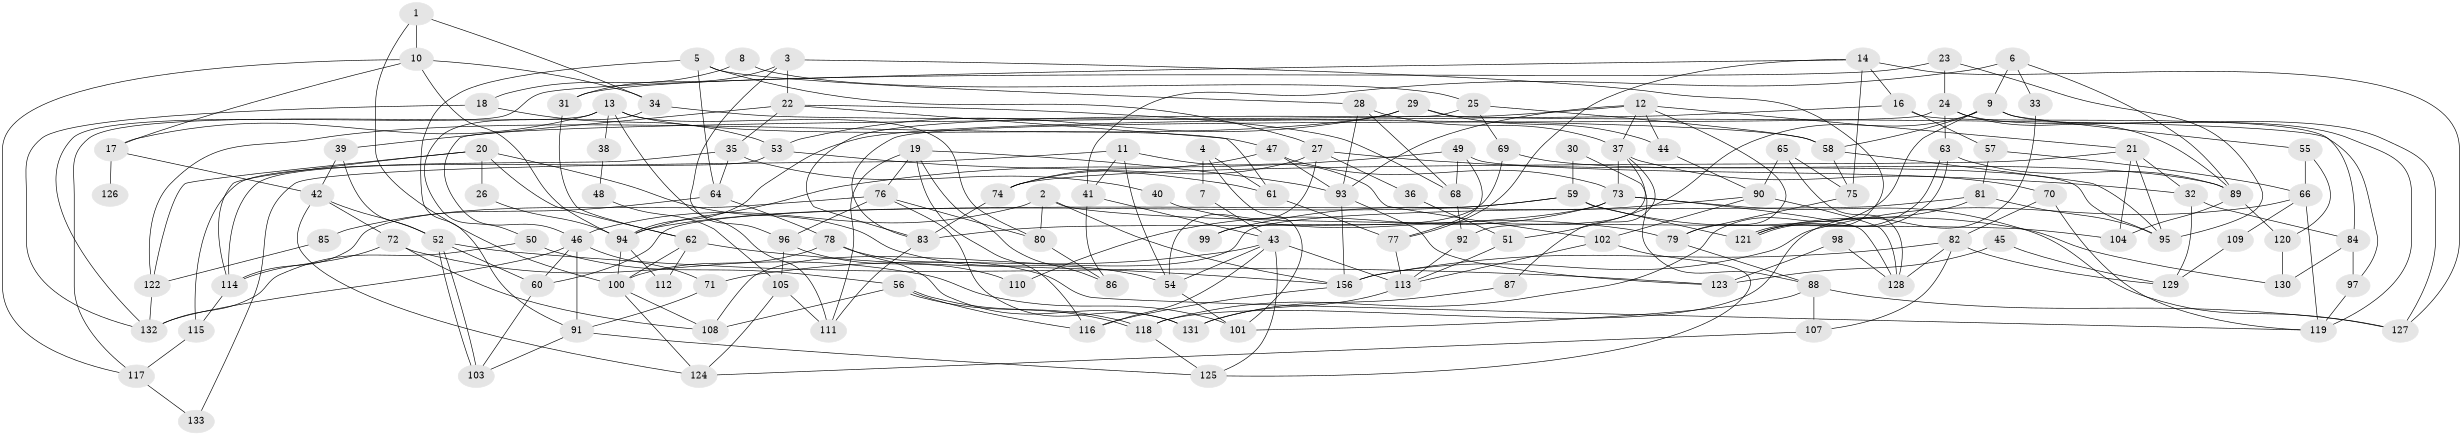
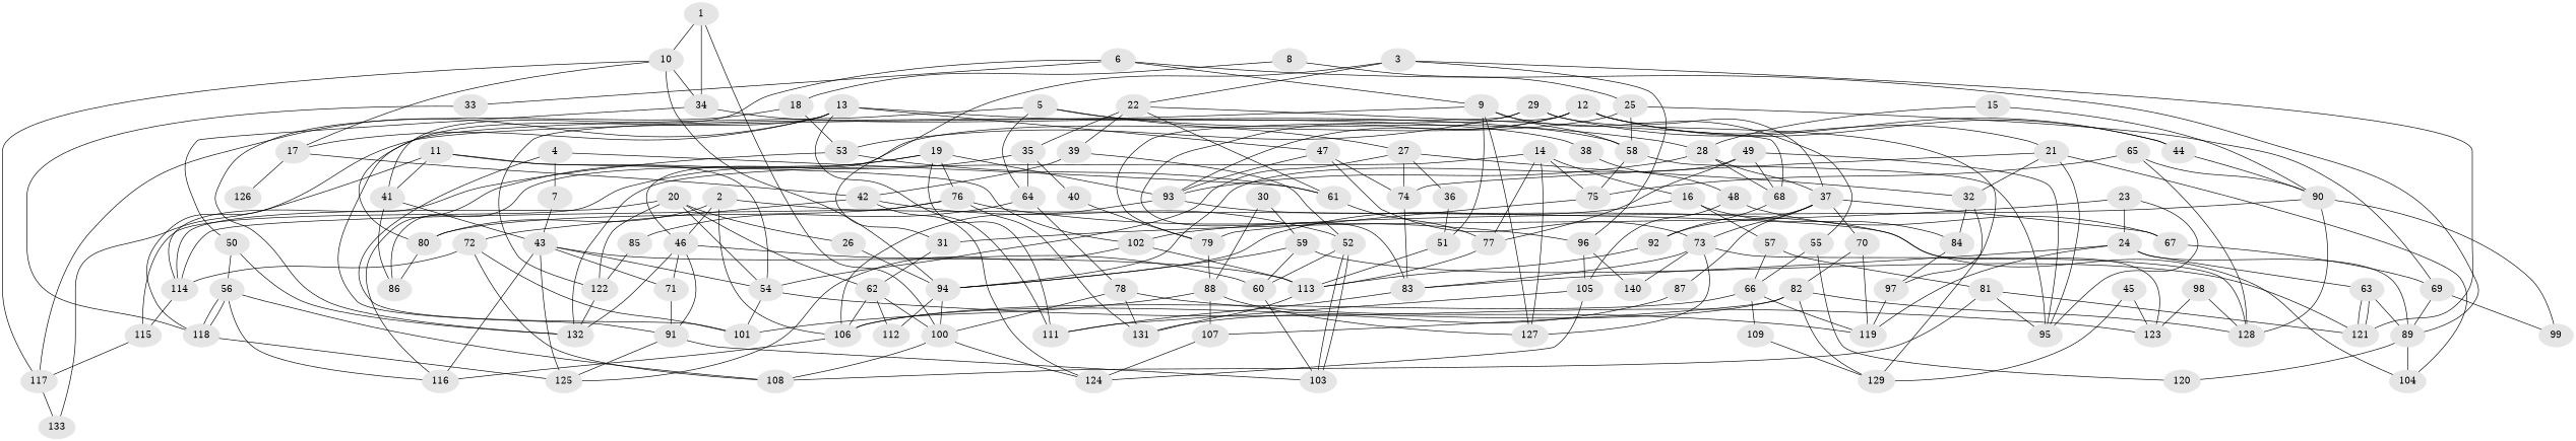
  graph {
    node [color=gray90 style=filled]
    1
    10
    34
    100
    17
    94
    117
    58
    50
    124
    108
    2
    46
    80
    104
-   106 [label=156]
+   106
    91
    132
    71
    60
    86
    116
    3
    22
    31
    96
    121
    61
    35
    39
    68
    62
    105
-   110
+   110 [label=140]
    4
    7
    101
    43
    77
    5
    27
    28
    64
    54
    32
    74
    36
    37
    93
    78
    85
    125
    103
    6
    9
    33
    41
    89
    51
    55
    118
    127
    120
    113
    8
    18
    25
    53
    69
    66
    75
    95
    126
    42
    112
    133
    11
    102
    123
    12
    21
    44
    79
    83
+   67
    70
    73
    87
    92
    90
    88
    111
    13
    38
    47
    48
    14
    16
    57
    84
+   15
    128
    99
    81
    97
-   130
    52
    72
    114
    19
    76
    131
    20
    26
    122
    115
    129
    40
    23
    24
    63
    119
    29
    30
    59
    107
    56
    82
    45
    49
    109
    65
    98
    1 -- 10
    1 -- 34
    1 -- 100
    10 -- 34
    10 -- 17
    10 -- 94
    10 -- 117
    34 -- 58
    34 -- 50
    100 -- 124
    100 -- 108
    17 -- 126
    17 -- 42
    94 -- 100
    94 -- 112
    117 -- 133
    58 -- 75
    58 -- 95
    50 -- 132
    50 -- 56
    2 -- 46
    2 -- 80
    2 -- 104
    2 -- 106
    46 -- 91
    46 -- 132
    46 -- 71
    46 -- 60
    80 -- 86
    106 -- 116
    91 -- 125
    91 -- 103
    71 -- 91
    60 -- 103
    3 -- 22
    3 -- 31
    3 -- 96
    3 -- 121
    22 -- 61
    22 -- 35
    22 -- 39
    22 -- 68
    31 -- 62
    96 -- 105
    96 -- 110
    61 -- 77
    35 -- 64
    35 -- 115
    35 -- 40
    39 -- 42
    39 -- 52
    68 -- 92
    62 -- 100
    62 -- 106
    62 -- 112
    105 -- 124
    105 -- 111
    4 -- 61
    4 -- 7
    4 -- 101
    7 -- 43
    43 -- 71
    43 -- 116
    43 -- 54
    43 -- 125
    43 -- 113
    77 -- 113
    5 -- 91
    5 -- 27
    5 -- 28
    5 -- 64
    27 -- 54
    27 -- 32
    27 -- 74
    27 -- 36
    28 -- 68
    28 -- 37
    28 -- 93
    64 -- 78
    64 -- 85
    54 -- 101
-   52 -- 123
+   54 -- 123
    32 -- 84
    32 -- 129
    74 -- 83
    36 -- 51
+   37 -- 67
    37 -- 70
    37 -- 73
    37 -- 87
    37 -- 92
    93 -- 106
    93 -- 123
    78 -- 100
    78 -- 131
    78 -- 119
    85 -- 122
    6 -- 9
    6 -- 33
    6 -- 41
    6 -- 89
    9 -- 58
    9 -- 51
    9 -- 55
    9 -- 118
    9 -- 127
    33 -- 118
    41 -- 86
    41 -- 43
    89 -- 104
    89 -- 120
    51 -- 113
    55 -- 120
    55 -- 66
    118 -- 125
-   120 -- 130
    113 -- 131
    8 -- 18
    8 -- 25
    18 -- 132
    18 -- 53
    25 -- 58
    25 -- 46
    25 -- 69
    53 -- 61
    53 -- 114
    69 -- 89
    69 -- 99
    66 -- 106
    66 -- 119
    66 -- 109
    75 -- 79
    42 -- 124
    42 -- 52
    42 -- 72
    11 -- 54
    11 -- 41
    11 -- 133
    11 -- 102
    102 -- 125
    102 -- 113
    12 -- 37
    12 -- 93
    12 -- 21
    12 -- 44
    12 -- 79
    12 -- 83
    21 -- 104
    21 -- 32
    21 -- 74
    21 -- 95
    44 -- 90
    79 -- 88
    83 -- 111
+   67 -- 69
    70 -- 119
    70 -- 82
    73 -- 110
    73 -- 127
    73 -- 83
    73 -- 128
    87 -- 131
    92 -- 113
    90 -- 102
    90 -- 128
    90 -- 99
    88 -- 101
    88 -- 127
    88 -- 107
    13 -- 17
    13 -- 117
    13 -- 80
    13 -- 111
    13 -- 38
    13 -- 47
    38 -- 48
    47 -- 74
    47 -- 93
    47 -- 73
    48 -- 105
+   48 -- 67
    14 -- 132
    14 -- 77
    14 -- 127
    14 -- 75
    14 -- 16
    16 -- 94
    16 -- 57
    16 -- 84
    57 -- 66
    57 -- 81
    84 -- 97
-   84 -- 130
+   15 -- 28
+   15 -- 90
    81 -- 108
    81 -- 121
    81 -- 95
    97 -- 119
    52 -- 60
    52 -- 103
    52 -- 103
    72 -- 108
    72 -- 101
    72 -- 114
    114 -- 115
    19 -- 86
    19 -- 116
    19 -- 93
    19 -- 111
    19 -- 76
    76 -- 80
    76 -- 96
    76 -- 114
    76 -- 131
    20 -- 62
    20 -- 54
    20 -- 114
    20 -- 26
    20 -- 122
    26 -- 94
    122 -- 132
    115 -- 117
    40 -- 79
    23 -- 31
    23 -- 95
    23 -- 24
    24 -- 89
    24 -- 83
    24 -- 63
    24 -- 119
    63 -- 121
    63 -- 121
    63 -- 89
    29 -- 53
    29 -- 44
    29 -- 97
    29 -- 122
    30 -- 88
    30 -- 59
    59 -- 94
    59 -- 60
    59 -- 121
-   59 -- 130
    107 -- 124
    56 -- 108
    56 -- 116
    56 -- 118
    56 -- 118
    82 -- 106
    82 -- 128
    82 -- 129
    82 -- 107
    45 -- 123
    45 -- 129
    49 -- 94
    49 -- 68
    49 -- 77
    49 -- 95
    109 -- 129
    65 -- 75
    65 -- 90
    65 -- 128
    98 -- 123
    98 -- 128
  }
